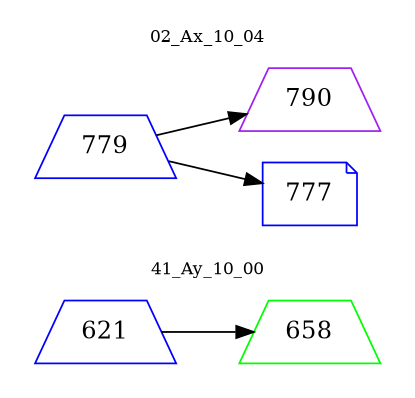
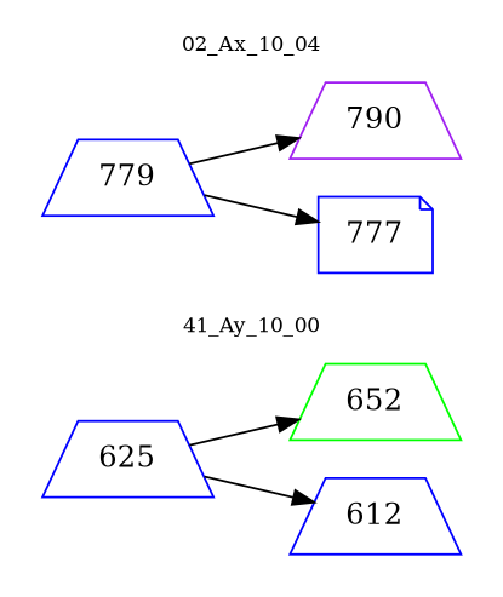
  digraph {
    rankdir=LR
    node [color=blue shape=trapezium]
    edge [color=black]
-   n1 [label=621]
-   n3 [color=green label=658]
+   n1 [label=625]
+   n2 [label=612]
+   n3 [color=green label=652]
    n4 [label=779]
    n5 [label=777 shape=note]
    n6 [color=purple label=790]
    subgraph cluster_1 {
      color=white
      fontsize=10
      label="41_Ay_10_00"
      n1
+     n2
      n3
    }
    subgraph cluster_2 {
      color=white
      fontsize=10
      label="02_Ax_10_04"
      n4
      n5
      n6
    }
+   n1 -> n2
    n1 -> n3
    n4 -> n5
    n4 -> n6
  }
